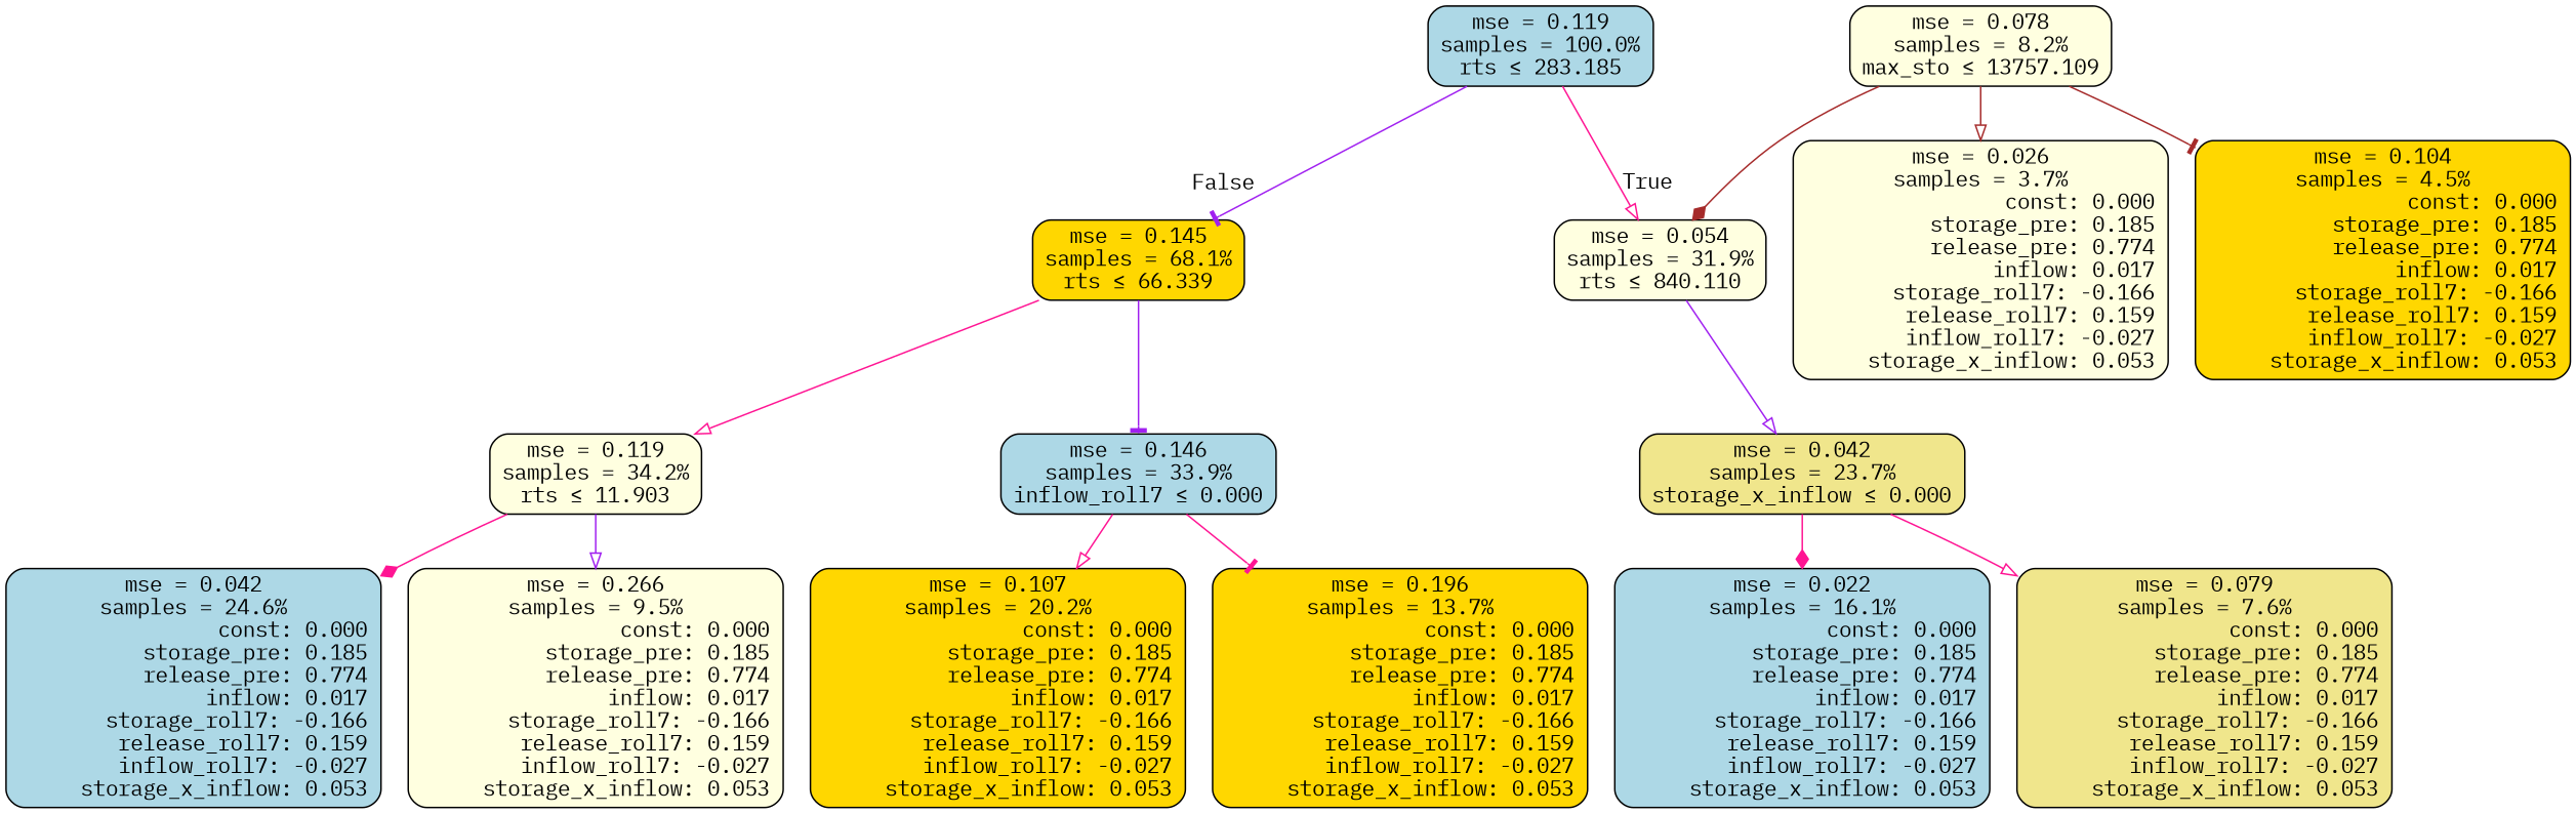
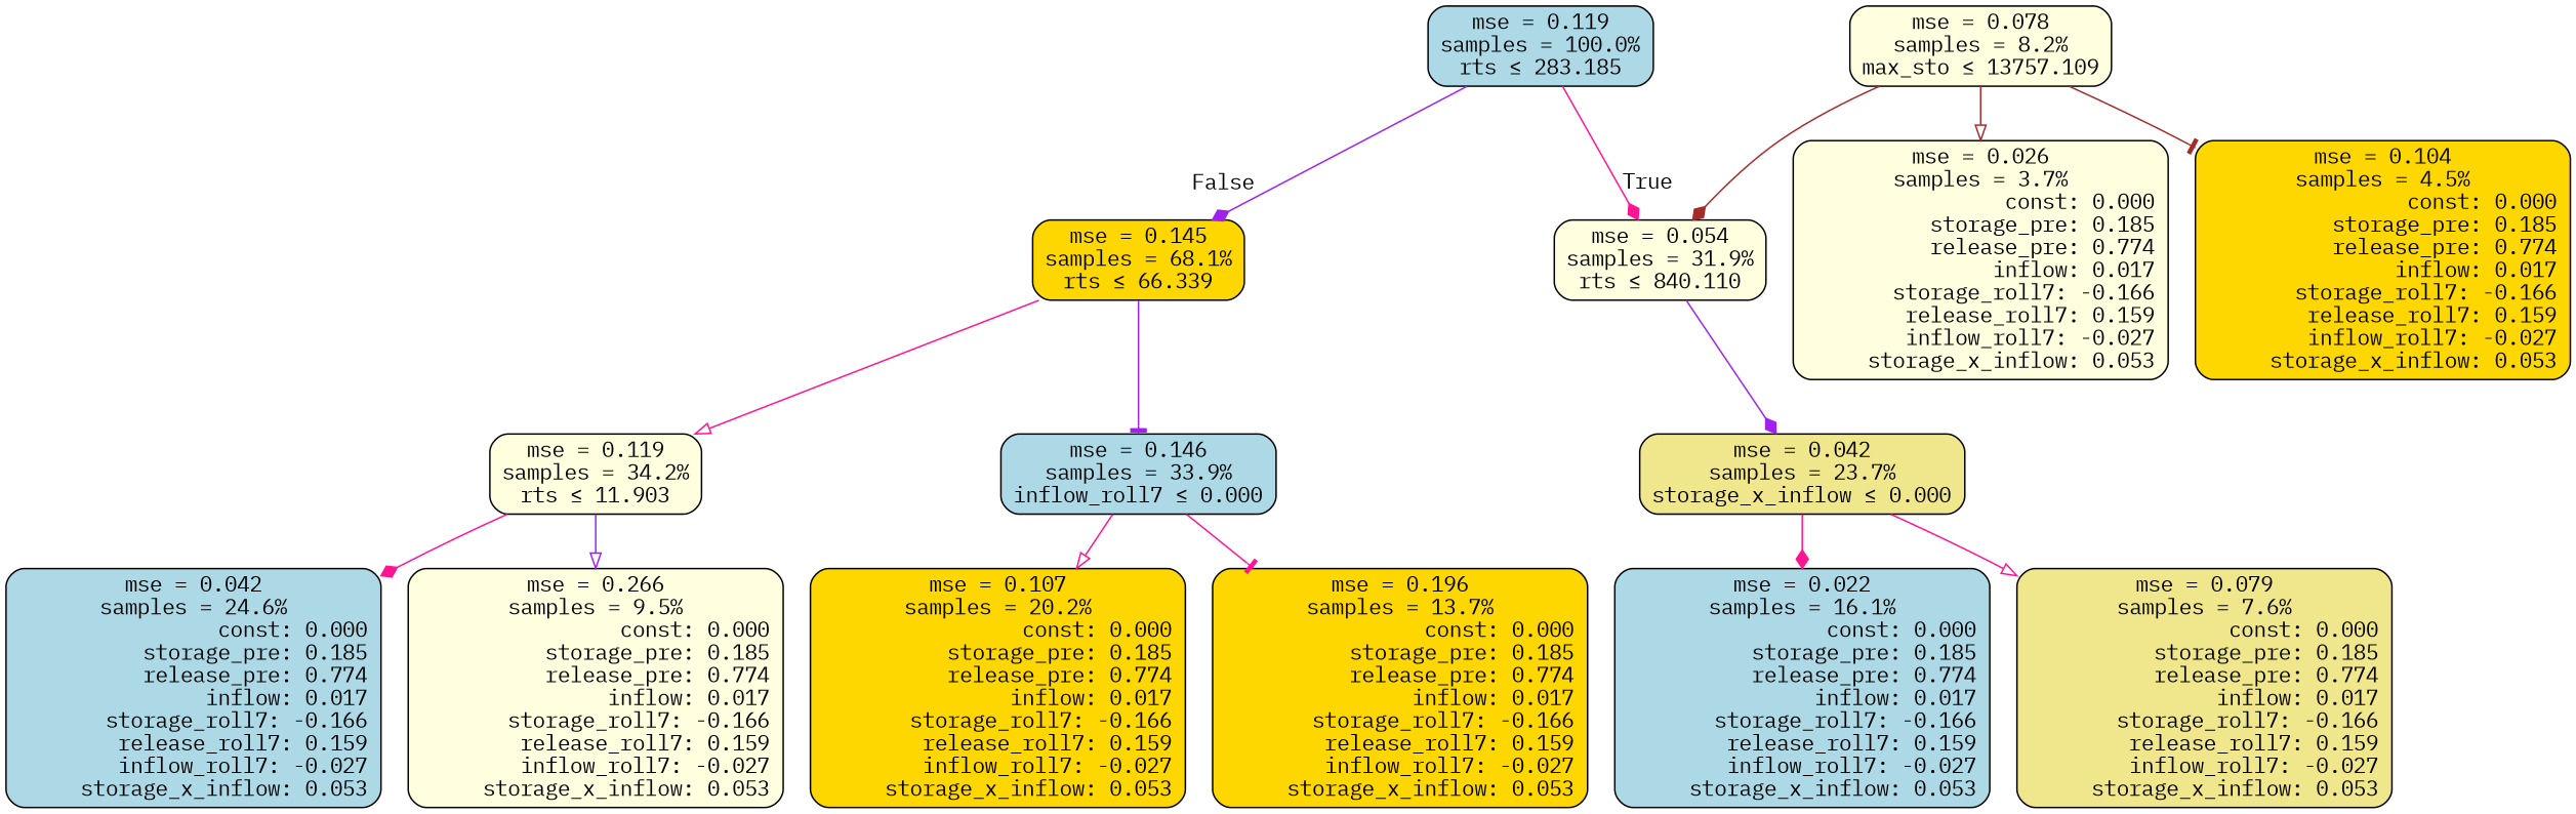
  digraph {
    fontname="IBM Plex Mono"
    node [color=black fillcolor=lightyellow fontname="IBM Plex Mono" shape=rectangle style="filled, rounded"]
    edge [arrowhead=onormal color=deeppink fontname="IBM Plex Mono"]
    n1 [fillcolor=lightblue label="mse = 0.119\nsamples = 100.0%\nrts &le; 283.185"]
    n2 [fillcolor=gold label="mse = 0.145\nsamples = 68.1%\nrts &le; 66.339"]
    n3 [label="mse = 0.054\nsamples = 31.9%\nrts &le; 840.110"]
    n4 [label="mse = 0.119\nsamples = 34.2%\nrts &le; 11.903"]
    n5 [fillcolor=lightblue label="mse = 0.146\nsamples = 33.9%\ninflow_roll7 &le; 0.000"]
    n6 [fillcolor=khaki label="mse = 0.042\nsamples = 23.7%\nstorage_x_inflow &le; 0.000"]
    n7 [fillcolor=lightblue label="mse = 0.042\nsamples = 24.6%\n                const: 0.000\n          storage_pre: 0.185\n          release_pre: 0.774\n               inflow: 0.017\n       storage_roll7: -0.166\n        release_roll7: 0.159\n        inflow_roll7: -0.027\n     storage_x_inflow: 0.053"]
    n8 [label="mse = 0.266\nsamples = 9.5%\n                const: 0.000\n          storage_pre: 0.185\n          release_pre: 0.774\n               inflow: 0.017\n       storage_roll7: -0.166\n        release_roll7: 0.159\n        inflow_roll7: -0.027\n     storage_x_inflow: 0.053"]
    n9 [fillcolor=gold label="mse = 0.107\nsamples = 20.2%\n                const: 0.000\n          storage_pre: 0.185\n          release_pre: 0.774\n               inflow: 0.017\n       storage_roll7: -0.166\n        release_roll7: 0.159\n        inflow_roll7: -0.027\n     storage_x_inflow: 0.053"]
    n10 [fillcolor=gold label="mse = 0.196\nsamples = 13.7%\n                const: 0.000\n          storage_pre: 0.185\n          release_pre: 0.774\n               inflow: 0.017\n       storage_roll7: -0.166\n        release_roll7: 0.159\n        inflow_roll7: -0.027\n     storage_x_inflow: 0.053"]
    n11 [fillcolor=lightblue label="mse = 0.022\nsamples = 16.1%\n                const: 0.000\n          storage_pre: 0.185\n          release_pre: 0.774\n               inflow: 0.017\n       storage_roll7: -0.166\n        release_roll7: 0.159\n        inflow_roll7: -0.027\n     storage_x_inflow: 0.053"]
    n12 [fillcolor=khaki label="mse = 0.079\nsamples = 7.6%\n                const: 0.000\n          storage_pre: 0.185\n          release_pre: 0.774\n               inflow: 0.017\n       storage_roll7: -0.166\n        release_roll7: 0.159\n        inflow_roll7: -0.027\n     storage_x_inflow: 0.053"]
    n13 [label="mse = 0.078\nsamples = 8.2%\nmax_sto &le; 13757.109"]
    n14 [label="mse = 0.026\nsamples = 3.7%\n                const: 0.000\n          storage_pre: 0.185\n          release_pre: 0.774\n               inflow: 0.017\n       storage_roll7: -0.166\n        release_roll7: 0.159\n        inflow_roll7: -0.027\n     storage_x_inflow: 0.053"]
    n15 [fillcolor=gold label="mse = 0.104\nsamples = 4.5%\n                const: 0.000\n          storage_pre: 0.185\n          release_pre: 0.774\n               inflow: 0.017\n       storage_roll7: -0.166\n        release_roll7: 0.159\n        inflow_roll7: -0.027\n     storage_x_inflow: 0.053"]
-   n1 -> n2 [arrowhead=tee color=purple headlabel=False labelangle=45 labeldistance=2.5]
-   n1 -> n3 [headlabel=True labelangle=-45 labeldistance=2.5]
+   n1 -> n2 [arrowhead=diamond color=purple headlabel=False labelangle=45 labeldistance=2.5]
+   n1 -> n3 [arrowhead=diamond headlabel=True labelangle=-45 labeldistance=2.5]
    n2 -> n4
    n2 -> n5 [arrowhead=tee color=purple]
-   n3 -> n6 [color=purple]
+   n3 -> n6 [arrowhead=diamond color=purple]
    n4 -> n7 [arrowhead=diamond]
    n4 -> n8 [color=purple]
    n5 -> n9
    n5 -> n10 [arrowhead=tee]
    n6 -> n11 [arrowhead=diamond]
    n6 -> n12
    n13 -> n3 [arrowhead=diamond color=brown]
    n13 -> n14 [color=brown]
    n13 -> n15 [arrowhead=tee color=brown]
  }
